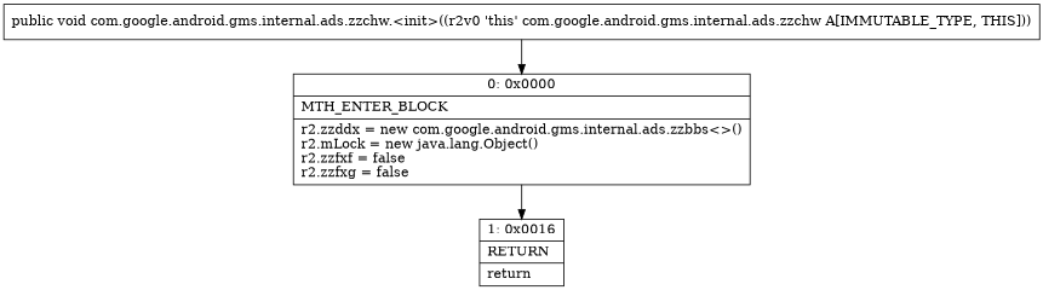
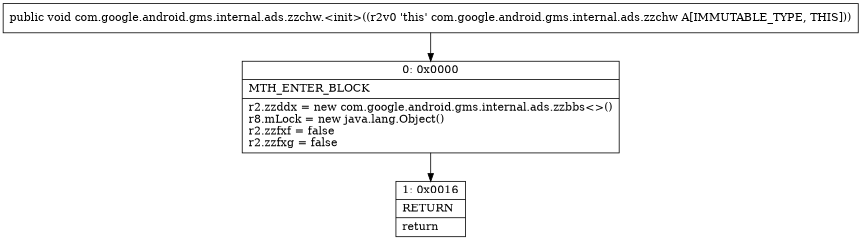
  digraph {
    node [shape=record]
-   n1 [label="{0\:\ 0x0000|MTH_ENTER_BLOCK\l|r2.zzddx = new com.google.android.gms.internal.ads.zzbbs\<\>()\lr2.mLock = new java.lang.Object()\lr2.zzfxf = false\lr2.zzfxg = false\l}"]
+   n1 [label="{0\:\ 0x0000|MTH_ENTER_BLOCK\l|r2.zzddx = new com.google.android.gms.internal.ads.zzbbs\<\>()\lr8.mLock = new java.lang.Object()\lr2.zzfxf = false\lr2.zzfxg = false\l}"]
    n2 [label="{1\:\ 0x0016|RETURN\l|return\l}"]
    n3 [label="{public void com.google.android.gms.internal.ads.zzchw.\<init\>((r2v0 'this' com.google.android.gms.internal.ads.zzchw A[IMMUTABLE_TYPE, THIS])) }"]
    n1 -> n2
    n3 -> n1
  }
